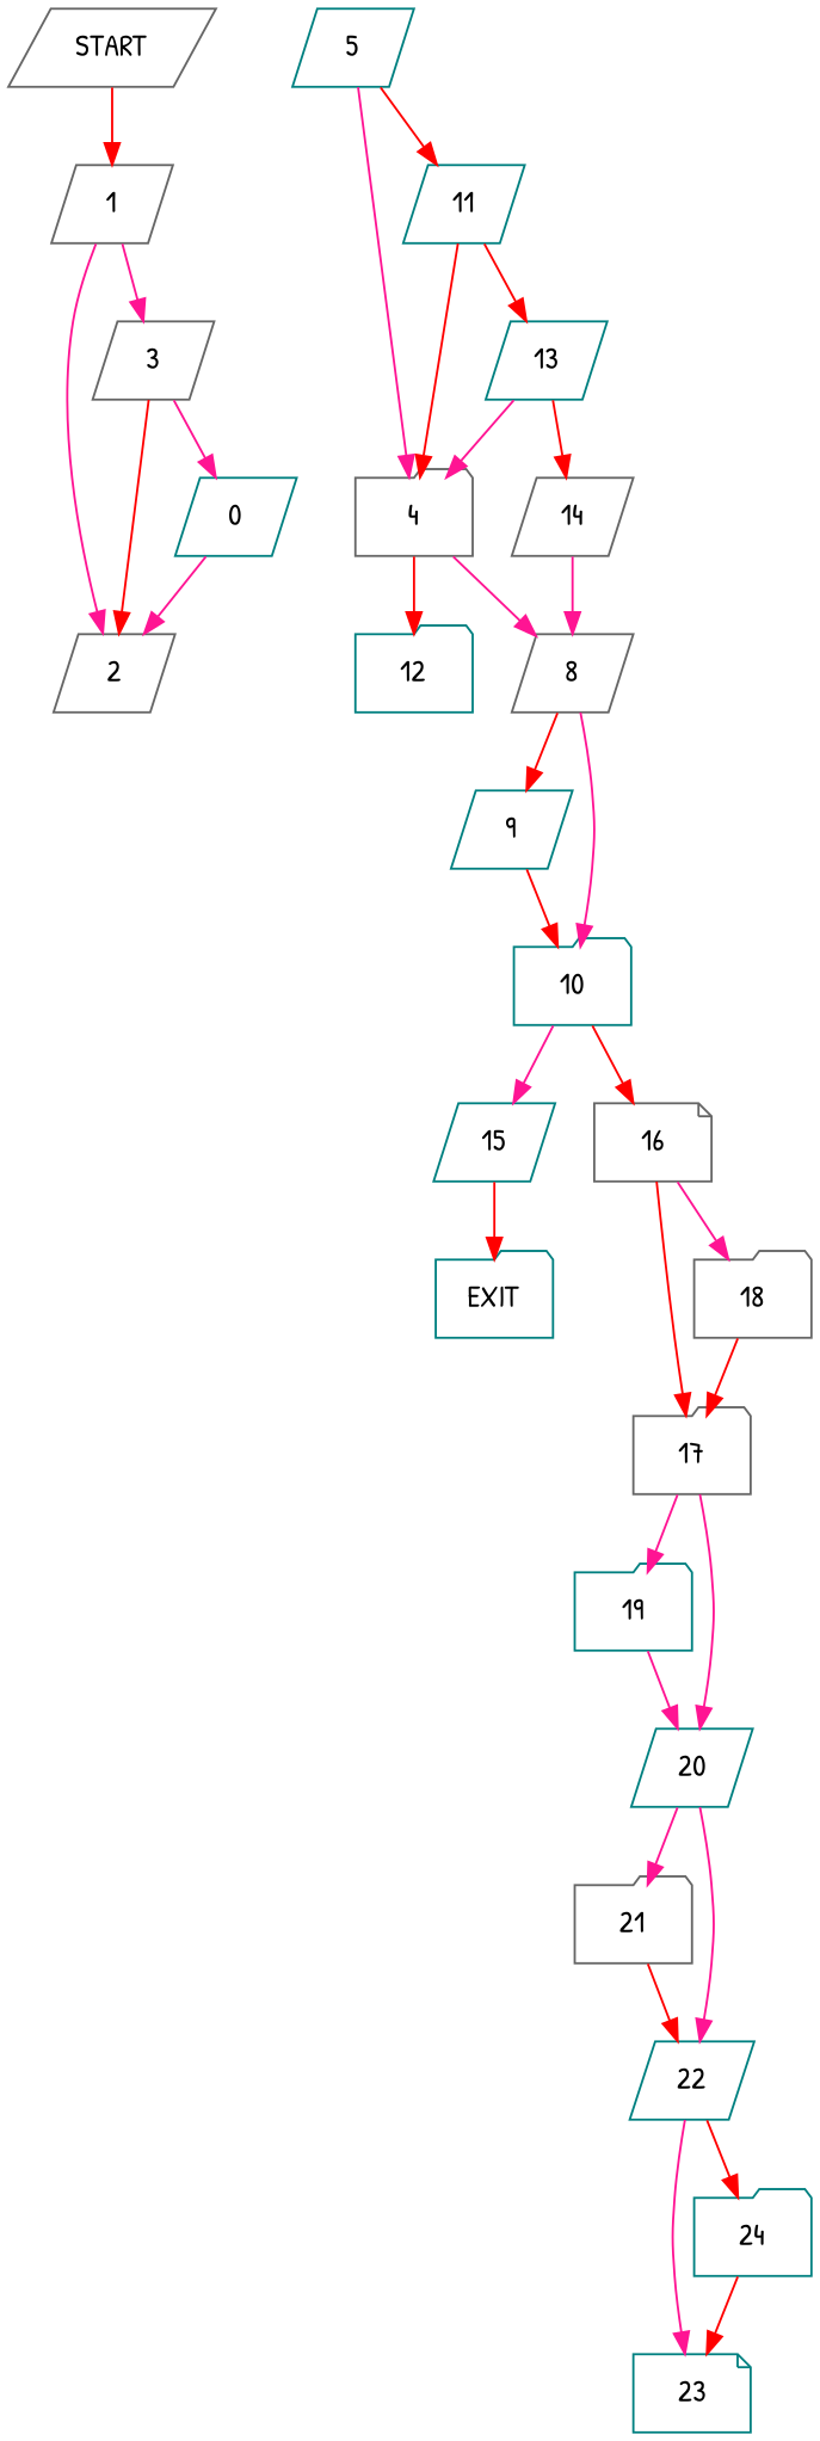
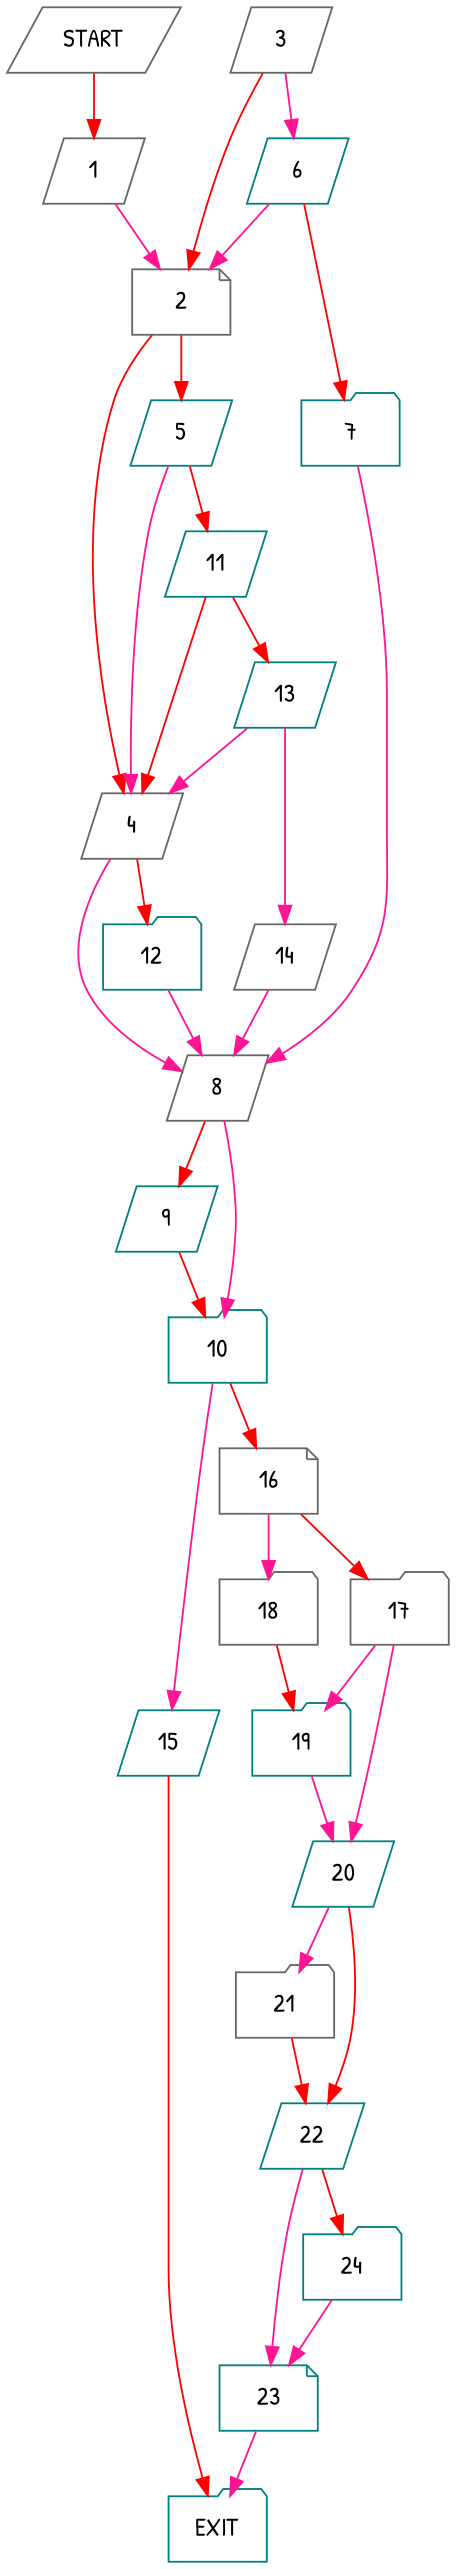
  digraph {
    fontname="Patrick Hand"
    node [color=teal fontname="Patrick Hand" shape=parallelogram]
    edge [color=deeppink fontname="Patrick Hand"]
    n1 [color=gray40 label=START]
    1 [color=gray40]
-   2 [color=gray40]
+   2 [color=gray40 shape=note]
    3 [color=gray40]
    n5 [label=EXIT shape=folder]
-   4 [color=gray40 shape=folder]
+   4 [color=gray40]
    5
-   6 [label=0]
+   6
    8 [color=gray40]
    12 [shape=folder]
    11
+   7 [shape=folder]
    9
    10 [shape=folder]
    13
    15
    16 [color=gray40 shape=note]
    17 [color=gray40 shape=folder]
    18 [color=gray40 shape=folder]
    14 [color=gray40]
    19 [shape=folder]
    20
    21 [color=gray40 shape=folder]
    22
    23 [shape=note]
    24 [shape=folder]
    n1 -> 1 [color=red]
    1 -> 2
-   1 -> 3
+   2 -> 4 [color=red]
+   2 -> 5 [color=red]
    3 -> 2 [color=red]
    3 -> 6
    4 -> 8
    4 -> 12 [color=red]
    5 -> 4
    5 -> 11 [color=red]
    6 -> 2
+   6 -> 7 [color=red]
    8 -> 9 [color=red]
    8 -> 10
+   12 -> 8
    11 -> 4 [color=red]
    11 -> 13 [color=red]
+   7 -> 8
    9 -> 10 [color=red]
    10 -> 15
    10 -> 16 [color=red]
    13 -> 4
-   13 -> 14 [color=red]
+   13 -> 14
    15 -> n5 [color=red]
    16 -> 17 [color=red]
    16 -> 18
    17 -> 19
    17 -> 20
-   18 -> 17 [color=red]
+   18 -> 19 [color=red]
    14 -> 8
    19 -> 20
    20 -> 21
-   20 -> 22
+   20 -> 22 [color=red]
    21 -> 22 [color=red]
    22 -> 23
    22 -> 24 [color=red]
-   24 -> 23 [color=red]
+   23 -> n5
+   24 -> 23
  }
